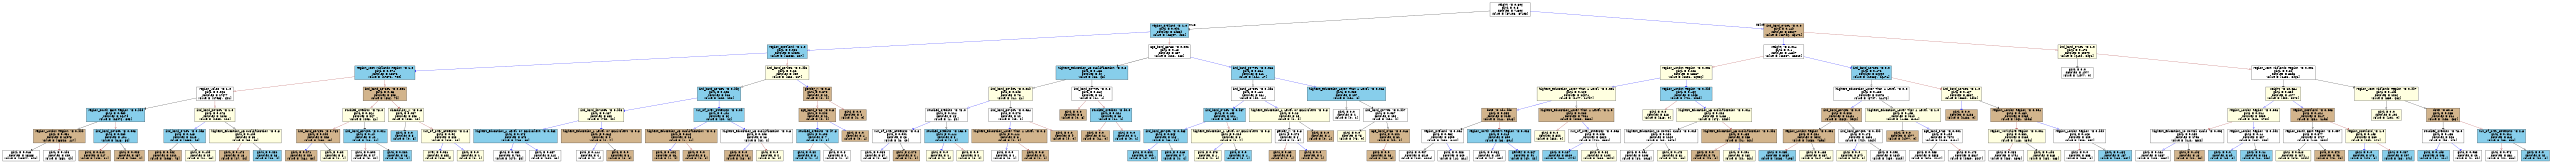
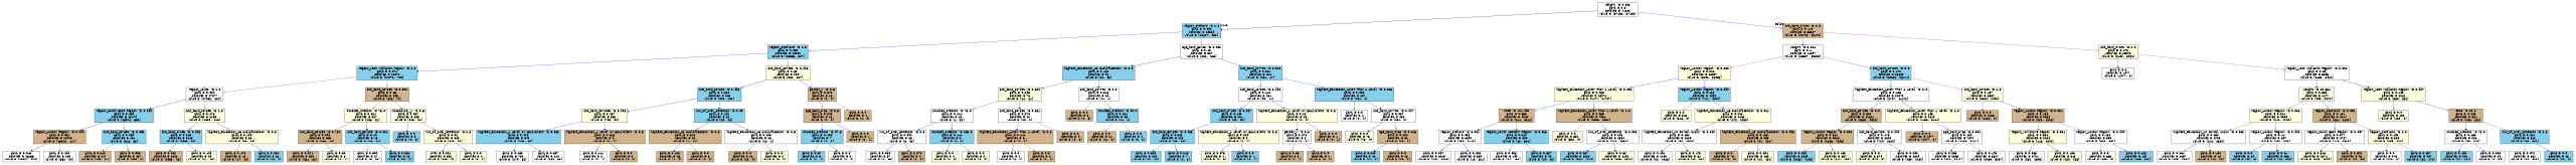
  digraph {
    fontname="DejaVu Sans Mono"
    node [color=black fillcolor=white fontname="DejaVu Sans Mono" shape=box style=filled]
    edge [arrowhead=tee color=black fontname="DejaVu Sans Mono"]
    n1 [label="weight <= 0.806\ngini = 0.5\nsamples = 74806\nvalue = [37403, 37403]"]
    n2 [fillcolor=skyblue label="region_Ireland <= 1.0\ngini = 0.091\nsamples = 19539\nvalue = [18607, 932]"]
    n3 [fillcolor=tan label="imd_band_0-10% <= 0.0\ngini = 0.449\nsamples = 55267\nvalue = [18796, 36471]"]
    n4 [fillcolor=skyblue label="region_Scotland <= 1.0\ngini = 0.081\nsamples = 19202\nvalue = [18385, 817]"]
    n5 [label="age_band_35-55 <= 0.002\ngini = 0.45\nsamples = 337\nvalue = [222, 115]"]
    n6 [label="weight <= 5.014\ngini = 0.4\nsamples = 44897\nvalue = [12387, 32510]"]
    n7 [fillcolor=lightyellow label="imd_band_0-10% <= 1.0\ngini = 0.472\nsamples = 10370\nvalue = [6409, 3961]"]
    n8 [fillcolor=skyblue label="region_West Midlands Region <= 1.0\ngini = 0.074\nsamples = 18272\nvalue = [17572, 700]"]
    n9 [fillcolor=lightyellow label="imd_band_80-90% <= 0.992\ngini = 0.22\nsamples = 930\nvalue = [813, 117]"]
    n10 [fillcolor=skyblue label="highest_education_HE Qualification <= 0.5\ngini = 0.413\nsamples = 96\nvalue = [28, 68]"]
    n11 [fillcolor=skyblue label="imd_band_60-70% <= 0.018\ngini = 0.314\nsamples = 241\nvalue = [194, 47]"]
    n12 [label="region_Wales <= 1.0\ngini = 0.068\nsamples = 17677\nvalue = [17056, 621]"]
    n13 [fillcolor=tan label="imd_band_10-20% <= 0.001\ngini = 0.23\nsamples = 595\nvalue = [516, 79]"]
    n14 [fillcolor=skyblue label="imd_band_20-30% <= 0.996\ngini = 0.208\nsamples = 918\nvalue = [810, 108]"]
    n15 [fillcolor=tan label="gender_M <= 0.5\ngini = 0.375\nsamples = 12\nvalue = [3, 9]"]
    n16 [fillcolor=skyblue label="region_South East Region <= 0.999\ngini = 0.059\nsamples = 16479\nvalue = [15976, 503]"]
    n17 [fillcolor=lightyellow label="imd_band_20-30% <= 1.0\ngini = 0.178\nsamples = 1198\nvalue = [1080, 118]"]
    n18 [fillcolor=lightyellow label="studied_credits <= 75.0\ngini = 0.364\nsamples = 267\nvalue = [203, 64]"]
    n19 [fillcolor=lightyellow label="disability_N <= 0.5\ngini = 0.087\nsamples = 328\nvalue = [313, 15]"]
    n20 [fillcolor=tan label="region_London Region <= 0.999\ngini = 0.054\nsamples = 16075\nvalue = [15628, 447]"]
    n21 [fillcolor=skyblue label="imd_band_20-30% <= 0.003\ngini = 0.239\nsamples = 404\nvalue = [348, 56]"]
    n22 [fillcolor=skyblue label="imd_band_0-10% <= 0.995\ngini = 0.145\nsamples = 1140\nvalue = [1050, 90]"]
    n23 [fillcolor=lightyellow label="highest_education_HE Qualification <= 0.5\ngini = 0.499\nsamples = 58\nvalue = [30, 28]"]
    n24 [label="gini = 0.048\nsamples = 15455\nvalue = [15077, 378]"]
    n25 [label="gini = 0.198\nsamples = 620\nvalue = [551, 69]"]
    n26 [fillcolor=tan label="gini = 0.342\nsamples = 247\nvalue = [193, 54]"]
    n27 [fillcolor=tan label="gini = 0.025\nsamples = 157\nvalue = [155, 2]"]
    n28 [fillcolor=tan label="gini = 0.126\nsamples = 1111\nvalue = [1036, 75]"]
    n29 [fillcolor=lightyellow label="gini = 0.499\nsamples = 29\nvalue = [14, 15]"]
    n30 [fillcolor=tan label="gini = 0.478\nsamples = 43\nvalue = [17, 26]"]
    n31 [fillcolor=skyblue label="gini = 0.231\nsamples = 15\nvalue = [13, 2]"]
    n32 [fillcolor=tan label="imd_band_50-60% <= 0.762\ngini = 0.292\nsamples = 225\nvalue = [185, 40]"]
    n33 [fillcolor=skyblue label="imd_band_50-60% <= 0.024\ngini = 0.49\nsamples = 42\nvalue = [18, 24]"]
    n34 [fillcolor=skyblue label="gini = 0.0\nsamples = 5\nvalue = [0, 5]"]
    n35 [fillcolor=lightyellow label="num_of_prev_attempts <= 2.5\ngini = 0.06\nsamples = 323\nvalue = [313, 10]"]
    n36 [fillcolor=tan label="gini = 0.274\nsamples = 220\nvalue = [184, 36]"]
    n37 [fillcolor=lightyellow label="gini = 0.32\nsamples = 5\nvalue = [1, 4]"]
    n38 [label="gini = 0.302\nsamples = 27\nvalue = [5, 22]"]
    n39 [fillcolor=skyblue label="gini = 0.231\nsamples = 15\nvalue = [13, 2]"]
    n40 [fillcolor=lightyellow label="prev = 0.054\nsamples = 322\nvalue = [313, 9]"]
    n41 [fillcolor=lightyellow label="gini = 0.0\nsamples = 1\nvalue = [0, 1]"]
    n42 [fillcolor=lightyellow label="imd_band_90-100% <= 0.998\ngini = 0.187\nsamples = 882\nvalue = [790, 92]"]
    n43 [fillcolor=skyblue label="num_of_prev_attempts <= 0.09\ngini = 0.494\nsamples = 36\nvalue = [20, 16]"]
    n44 [fillcolor=tan label="age_band_0-35 <= 0.5\ngini = 0.298\nsamples = 11\nvalue = [2, 9]"]
    n45 [fillcolor=tan label="gini = 0.0\nsamples = 1\nvalue = [1, 0]"]
    n46 [fillcolor=skyblue label="highest_education_A Level or Equivalent <= 0.982\ngini = 0.176\nsamples = 873\nvalue = [788, 85]"]
    n47 [fillcolor=tan label="highest_education_A Level or Equivalent <= 0.5\ngini = 0.346\nsamples = 9\nvalue = [2, 7]"]
    n48 [fillcolor=tan label="highest_education_HE Qualification <= 0.5\ngini = 0.346\nsamples = 18\nvalue = [4, 14]"]
    n49 [label="highest_education_HE Qualification <= 0.5\ngini = 0.198\nsamples = 18\nvalue = [16, 2]"]
    n50 [label="gini = 0.132\nsamples = 731\nvalue = [679, 52]"]
    n51 [label="gini = 0.357\nsamples = 142\nvalue = [109, 33]"]
    n52 [label="gini = 0.444\nsamples = 6\nvalue = [2, 4]"]
    n53 [fillcolor=tan label="gini = 0.0\nsamples = 3\nvalue = [0, 3]"]
    n54 [fillcolor=tan label="gini = 0.426\nsamples = 13\nvalue = [4, 9]"]
    n55 [fillcolor=tan label="gini = 0.0\nsamples = 5\nvalue = [0, 5]"]
    n56 [fillcolor=tan label="gini = 0.0\nsamples = 16\nvalue = [16, 0]"]
    n57 [fillcolor=lightyellow label="gini = 0.0\nsamples = 2\nvalue = [0, 2]"]
    n58 [fillcolor=skyblue label="studied_credits <= 97.5\ngini = 0.408\nsamples = 7\nvalue = [2, 5]"]
    n59 [fillcolor=tan label="gini = 0.0\nsamples = 4\nvalue = [0, 4]"]
    n60 [fillcolor=skyblue label="gini = 0.32\nsamples = 5\nvalue = [1, 4]"]
    n61 [label="gini = 0.5\nsamples = 2\nvalue = [1, 1]"]
    n62 [fillcolor=lightyellow label="imd_band_80-90% <= 0.029\ngini = 0.295\nsamples = 78\nvalue = [14, 64]"]
    n63 [label="imd_band_60-70% <= 0.5\ngini = 0.346\nsamples = 18\nvalue = [14, 4]"]
    n64 [label="imd_band_40-50% <= 0.998\ngini = 0.441\nsamples = 134\nvalue = [90, 44]"]
    n65 [fillcolor=skyblue label="highest_education_Lower Than A Level <= 0.018\ngini = 0.055\nsamples = 107\nvalue = [104, 3]"]
    n66 [label="studied_credits <= 75.0\ngini = 0.114\nsamples = 66\nvalue = [4, 62]"]
    n67 [label="imd_band_50-60% <= 0.054\ngini = 0.278\nsamples = 12\nvalue = [10, 2]"]
    n68 [fillcolor=tan label="gini = 0.0\nsamples = 3\nvalue = [0, 3]"]
    n69 [fillcolor=skyblue label="studied_credits <= 90.0\ngini = 0.124\nsamples = 15\nvalue = [14, 1]"]
    n70 [label="num_of_prev_attempts <= 0.5\ngini = 0.091\nsamples = 63\nvalue = [3, 60]"]
    n71 [fillcolor=skyblue label="studied_credits <= 105.0\ngini = 0.444\nsamples = 3\nvalue = [1, 2]"]
    n72 [fillcolor=tan label="highest_education_Lower Than A Level <= 0.5\ngini = 0.444\nsamples = 3\nvalue = [1, 2]"]
    n73 [fillcolor=tan label="gini = 0.0\nsamples = 9\nvalue = [9, 0]"]
    n74 [label="gini = 0.068\nsamples = 57\nvalue = [2, 55]"]
    n75 [fillcolor=tan label="gini = 6.278\nsamples = 6\nvalue = [1, 5]"]
    n76 [fillcolor=lightyellow label="gini = 0.0\nsamples = 1\nvalue = [1, 0]"]
    n77 [fillcolor=lightyellow label="gini = 0.0\nsamples = 2\nvalue = [0, 2]"]
    n78 [label="gini = 0.0\nsamples = 1\nvalue = [0, 1]"]
    n79 [fillcolor=tan label="gini = 0.5\nsamples = 2\nvalue = [1, 1]"]
    n80 [fillcolor=tan label="gini = 0.0\nsamples = 14\nvalue = [14, 0]"]
    n81 [fillcolor=skyblue label="gini = 0.0\nsamples = 1\nvalue = [0, 1]"]
    n82 [fillcolor=skyblue label="imd_band_0-10% <= 0.987\ngini = 0.405\nsamples = 124\nvalue = [89, 35]"]
    n83 [fillcolor=lightyellow label="highest_education_A Level or Equivalent <= 0.5\ngini = 0.18\nsamples = 10\nvalue = [1, 9]"]
    n84 [label="gini = 0.0\nsamples = 1\nvalue = [0, 1]"]
    n85 [label="imd_band_60-70% <= 0.997\ngini = 0.037\nsamples = 106\nvalue = [104, 2]"]
    n86 [fillcolor=skyblue label="imd_band_50-60% <= 0.985\ngini = 0.366\nsamples = 116\nvalue = [88, 28]"]
    n87 [fillcolor=lightyellow label="highest_education_A Level or Equivalent <= 0.5\ngini = 0.219\nsamples = 8\nvalue = [1, 7]"]
    n88 [label="gender_M <= 0.5\ngini = 0.278\nsamples = 6\nvalue = [1, 5]"]
    n89 [fillcolor=tan label="gini = 0.0\nsamples = 4\nvalue = [0, 4]"]
    n90 [fillcolor=skyblue label="gini = 0.322\nsamples = 109\nvalue = [87, 22]"]
    n91 [fillcolor=skyblue label="gini = 0.245\nsamples = 7\nvalue = [1, 6]"]
    n92 [fillcolor=lightyellow label="gini = 0.375\nsamples = 4\nvalue = [1, 3]"]
    n93 [fillcolor=skyblue label="gini = 0.0\nsamples = 4\nvalue = [0, 4]"]
    n94 [fillcolor=tan label="gini = 0.32\nsamples = 5\nvalue = [1, 4]"]
    n95 [fillcolor=tan label="gini = 0.0\nsamples = 1\nvalue = [0, 1]"]
    n96 [fillcolor=lightyellow label="gini = 0.0\nsamples = 75\nvalue = [75, 0]"]
    n97 [fillcolor=tan label="age_band_0-35 <= 0.048\ngini = 0.121\nsamples = 31\nvalue = [29, 2]"]
+   n98 [fillcolor=skyblue label="gini = 0.219\nsamples = 16\nvalue = [14, 2]"]
    n99 [fillcolor=tan label="gini = 0.0\nsamples = 15\nvalue = [15, 0]"]
    n100 [fillcolor=lightyellow label="region_London Region <= 0.002\ngini = 0.212\nsamples = 18237\nvalue = [2201, 16036]"]
    n101 [fillcolor=skyblue label="imd_band_10-20% <= 0.0\ngini = 0.472\nsamples = 26660\nvalue = [10186, 16474]"]
    n102 [label="gini = 0.0\nsamples = 4977\nvalue = [4977, 0]"]
    n103 [label="region_West Midlands Region <= 0.001\ngini = 0.39\nsamples = 5393\nvalue = [1432, 3961]"]
    n104 [fillcolor=lightyellow label="highest_education_Lower Than A Level <= 0.001\ngini = 0.165\nsamples = 16274\nvalue = [1477, 14797]"]
    n105 [fillcolor=skyblue label="region_London Region <= 0.999\ngini = 0.466\nsamples = 1963\nvalue = [724, 1239]"]
    n106 [label="highest_education_Lower Than A Level <= 0.0\ngini = 0.435\nsamples = 21273\nvalue = [6797, 14476]"]
    n107 [fillcolor=lightyellow label="imd_band_10-20% <= 1.0\ngini = 0.467\nsamples = 5387\nvalue = [3389, 1998]"]
    n108 [fillcolor=tan label="date <= 194.995\ngini = 0.052\nsamples = 9190\nvalue = [244, 8946]"]
    n109 [fillcolor=tan label="highest_education_Lower Than A Level <= 1.0\ngini = 0.288\nsamples = 7084\nvalue = [1233, 5851]"]
    n110 [fillcolor=lightyellow label="gini = 0.0\nsamples = 548\nvalue = [548, 0]"]
    n111 [fillcolor=lightyellow label="highest_education_HE Qualification <= 0.014\ngini = 0.218\nsamples = 1415\nvalue = [176, 1239]"]
    n112 [label="region_Ireland <= 0.004\ngini = 0.036\nsamples = 8600\nvalue = [158, 8442]"]
    n113 [fillcolor=skyblue label="region_North Western Region <= 0.013\ngini = 0.249\nsamples = 590\nvalue = [86, 504]"]
    n114 [fillcolor=lightyellow label="gini = 0.0\nsamples = 522\nvalue = [522, 0]"]
    n115 [label="num_of_prev_attempts <= 0.005\ngini = 0.193\nsamples = 6562\nvalue = [711, 5851]"]
    n116 [label="gini = 0.027\nsamples = 8240\nvalue = [112, 8128]"]
    n117 [label="gini = 0.223\nsamples = 360\nvalue = [46, 314]"]
    n118 [label="gini = 0.066\nsamples = 499\nvalue = [17, 482]"]
-   n119 [fillcolor=skyblue label="gender = 0.367\nsamples = 91\nvalue = [69, 22]"]
+   n119 [fillcolor=skyblue label="gini = 0.367\nsamples = 91\nvalue = [69, 22]"]
    n120 [fillcolor=skyblue label="gini = 0.137\nsamples = 5160\nvalue = [381, 4779]"]
    n121 [fillcolor=lightyellow label="gini = 0.36\nsamples = 1402\nvalue = [330, 1072]"]
    n122 [label="highest_education_No Formal quals <= 0.019\ngini = 0.131\nsamples = 1160\nvalue = [82, 1078]"]
    n123 [fillcolor=tan label="highest_education_HE Qualification <= 0.998\ngini = 0.465\nsamples = 255\nvalue = [94, 161]"]
    n124 [label="gini = 0.104\nsamples = 1106\nvalue = [61, 1045]"]
    n125 [fillcolor=lightyellow label="gini = 0.475\nsamples = 54\nvalue = [21, 33]"]
    n126 [fillcolor=tan label="gini = 0.0\nsamples = 73\nvalue = [73, 0]"]
    n127 [fillcolor=lightyellow label="gini = 0.204\nsamples = 182\nvalue = [21, 161]"]
    n128 [fillcolor=tan label="imd_band_50-60% <= 0.0\ngini = 0.328\nsamples = 11424\nvalue = [2362, 9062]"]
    n129 [fillcolor=lightyellow label="highest_education_Lower Than A Level <= 1.0\ngini = 0.495\nsamples = 9849\nvalue = [4435, 5414]"]
    n130 [fillcolor=tan label="gini = 0.0\nsamples = 2428\nvalue = [2428, 0]"]
    n131 [fillcolor=tan label="region_London Region <= 0.004\ngini = 0.439\nsamples = 2959\nvalue = [961, 1998]"]
    n132 [fillcolor=tan label="region_London Region <= 0.001\ngini = 0.284\nsamples = 9526\nvalue = [1633, 7893]"]
    n133 [label="imd_band_50-60% <= 0.999\ngini = 0.473\nsamples = 1898\nvalue = [729, 1169]"]
    n134 [fillcolor=tan label="gini = 0.0\nsamples = 1977\nvalue = [1977, 0]"]
    n135 [label="age_band_0-35 <= 0.001\ngini = 0.429\nsamples = 7872\nvalue = [2458, 5414]"]
    n136 [fillcolor=skyblue label="gini = 0.252\nsamples = 8689\nvalue = [1286, 7403]"]
    n137 [fillcolor=lightyellow label="gini = 0.485\nsamples = 837\nvalue = [347, 490]"]
    n138 [fillcolor=lightyellow label="gini = 0.0\nsamples = 579\nvalue = [579, 0]"]
    n139 [label="gini = 0.202\nsamples = 1319\nvalue = [150, 1169]"]
    n140 [label="gini = 0.255\nsamples = 2525\nvalue = [378, 2147]"]
    n141 [label="gini = 0.475\nsamples = 5347\nvalue = [2080, 3267]"]
    n142 [fillcolor=lightyellow label="region_Yorkshire Region <= 0.004\ngini = 0.331\nsamples = 2139\nvalue = [448, 1691]"]
    n143 [label="region_London Region <= 0.999\ngini = 0.468\nsamples = 820\nvalue = [513, 307]"]
    n144 [label="gini = 0.268\nsamples = 1794\nvalue = [286, 1508]"]
    n145 [fillcolor=lightyellow label="gini = 0.498\nsamples = 345\nvalue = [162, 183]"]
    n146 [label="gini = 0.0\nsamples = 333\nvalue = [333, 0]"]
    n147 [fillcolor=skyblue label="gini = 0.466\nsamples = 487\nvalue = [180, 307]"]
    n148 [fillcolor=lightyellow label="weight <= 10.054\ngini = 0.339\nsamples = 4177\nvalue = [902, 3275]"]
    n149 [fillcolor=lightyellow label="region_West Midlands Region <= 0.997\ngini = 0.492\nsamples = 1216\nvalue = [530, 686]"]
    n150 [fillcolor=lightyellow label="region_London Region <= 0.008\ngini = 0.214\nsamples = 2030\nvalue = [248, 1782]"]
    n151 [fillcolor=tan label="region_Scotland <= 0.003\ngini = 0.424\nsamples = 2147\nvalue = [654, 1493]"]
    n152 [fillcolor=lightyellow label="gini = 0.0\nsamples = 402\nvalue = [402, 0]"]
    n153 [fillcolor=tan label="date <= 50.5\ngini = 0.265\nsamples = 814\nvalue = [128, 686]"]
    n154 [label="highest_education_No Formal quals <= 0.006\ngini = 0.152\nsamples = 1703\nvalue = [141, 1562]"]
    n155 [label="region_London Region <= 0.992\ngini = 0.44\nsamples = 327\nvalue = [107, 220]"]
    n156 [label="region_South East Region <= 0.007\ngini = 0.377\nsamples = 1767\nvalue = [445, 1322]"]
    n157 [fillcolor=lightyellow label="region_Scotland <= 1.0\ngini = 0.495\nsamples = 380\nvalue = [209, 171]"]
    n158 [label="gini = 0.134\nsamples = 1657\nvalue = [120, 1537]"]
    n159 [fillcolor=tan label="gini = 0.496\nsamples = 46\nvalue = [21, 25]"]
    n160 [fillcolor=skyblue label="gini = 0.0\nsamples = 89\nvalue = [89, 0]"]
    n161 [fillcolor=skyblue label="gini = 0.14\nsamples = 238\nvalue = [18, 220]"]
    n162 [fillcolor=lightyellow label="gini = 0.348\nsamples = 1674\nvalue = [375, 1299]"]
    n163 [fillcolor=tan label="gini = 0.372\nsamples = 93\nvalue = [70, 23]"]
-   n164 [fillcolor=skyblue label="gini = 0.0\nsamples = 173\nvalue = [173, 0]"]
+   n164 [label="gini = 0.0\nsamples = 173\nvalue = [173, 0]"]
    n165 [fillcolor=skyblue label="gini = 0.287\nsamples = 207\nvalue = [36, 171]"]
    n166 [label="studied_credits <= 75.0\ngini = 0.458\nsamples = 268\nvalue = [95, 173]"]
    n167 [fillcolor=skyblue label="num_of_prev_attempts <= 2.5\ngini = 0.114\nsamples = 546\nvalue = [33, 513]"]
    n168 [fillcolor=skyblue label="gini = 0.495\nsamples = 208\nvalue = [94, 114]"]
    n169 [label="gini = 0.033\nsamples = 60\nvalue = [1, 59]"]
    n170 [label="gini = 0.076\nsamples = 534\nvalue = [21, 513]"]
    n171 [fillcolor=skyblue label="gini = 0.0\nsamples = 12\nvalue = [12, 0]"]
    n1 -> n2 [headlabel=True labelangle=45 labeldistance=2.5]
    n1 -> n3 [arrowhead=onormal color=blue headlabel=False labelangle=-45 labeldistance=2.5]
    n2 -> n4 [arrowhead=onormal color=blue]
    n2 -> n5 [arrowhead=onormal color=brown]
    n3 -> n6 [color=blue]
    n3 -> n7 [arrowhead=onormal color=brown]
    n4 -> n8 [color=blue]
    n4 -> n9 [arrowhead=onormal color=brown]
    n5 -> n10
    n5 -> n11 [arrowhead=onormal color=blue]
    n6 -> n100 [arrowhead=onormal color=brown]
    n6 -> n101 [color=blue]
    n7 -> n102
    n7 -> n103 [arrowhead=onormal color=brown]
    n8 -> n12 [arrowhead=onormal color=brown]
    n8 -> n13 [arrowhead=onormal color=brown]
    n9 -> n14 [arrowhead=onormal]
    n9 -> n15 [color=blue]
    n10 -> n62 [arrowhead=onormal]
    n10 -> n63
    n11 -> n64 [arrowhead=onormal]
    n11 -> n65 [arrowhead=onormal color=blue]
    n12 -> n16
    n12 -> n17 [arrowhead=onormal color=brown]
    n13 -> n18 [arrowhead=onormal color=brown]
    n13 -> n19 [color=brown]
    n14 -> n42 [color=blue]
    n14 -> n43 [color=blue]
    n15 -> n44 [arrowhead=onormal color=brown]
    n15 -> n45 [arrowhead=onormal color=brown]
    n16 -> n20 [arrowhead=onormal]
    n16 -> n21 [arrowhead=onormal color=brown]
    n17 -> n22 [arrowhead=onormal color=blue]
    n17 -> n23 [arrowhead=onormal]
    n18 -> n32 [arrowhead=onormal color=brown]
    n18 -> n33
    n19 -> n34
    n19 -> n35 [arrowhead=onormal color=brown]
    n20 -> n24
    n20 -> n25 [color=brown]
    n21 -> n26 [color=brown]
    n21 -> n27 [arrowhead=onormal]
    n22 -> n28
    n22 -> n29
    n23 -> n30 [arrowhead=onormal color=brown]
    n23 -> n31 [arrowhead=onormal]
    n32 -> n36 [color=blue]
    n32 -> n37
    n33 -> n38 [arrowhead=onormal color=brown]
    n33 -> n39
    n35 -> n40 [color=blue]
    n35 -> n41 [arrowhead=onormal color=blue]
    n42 -> n46 [arrowhead=onormal color=blue]
    n42 -> n47 [color=blue]
    n43 -> n48 [arrowhead=onormal color=blue]
    n43 -> n49 [color=blue]
    n44 -> n58 [color=blue]
    n44 -> n59 [arrowhead=onormal color=blue]
    n46 -> n50 [color=blue]
    n46 -> n51 [color=blue]
    n47 -> n52 [arrowhead=onormal color=blue]
    n47 -> n53
    n48 -> n54 [color=blue]
    n48 -> n55 [arrowhead=onormal color=brown]
    n49 -> n56 [arrowhead=onormal color=blue]
    n49 -> n57 [color=brown]
    n58 -> n60 [color=brown]
    n58 -> n61
    n62 -> n66 [arrowhead=onormal color=blue]
    n62 -> n67
    n63 -> n68 [arrowhead=onormal color=brown]
    n63 -> n69 [arrowhead=onormal color=brown]
    n64 -> n82 [color=blue]
    n64 -> n83 [arrowhead=onormal color=blue]
    n65 -> n84 [arrowhead=onormal]
    n65 -> n85
    n66 -> n70 [color=blue]
    n66 -> n71 [arrowhead=onormal]
    n67 -> n72 [color=blue]
    n67 -> n73 [arrowhead=onormal color=brown]
    n69 -> n80 [color=brown]
    n69 -> n81 [arrowhead=onormal color=brown]
    n70 -> n74 [arrowhead=onormal color=blue]
    n70 -> n75
    n71 -> n76 [color=blue]
    n71 -> n77 [arrowhead=onormal color=brown]
    n72 -> n78 [arrowhead=onormal color=blue]
    n72 -> n79 [color=brown]
    n82 -> n86 [arrowhead=onormal color=blue]
    n82 -> n87 [arrowhead=onormal color=brown]
    n83 -> n88
    n83 -> n89
    n85 -> n96
    n85 -> n97 [arrowhead=onormal]
    n86 -> n90 [color=blue]
    n86 -> n91 [arrowhead=onormal]
    n87 -> n92 [arrowhead=onormal color=blue]
    n87 -> n93
    n88 -> n94 [arrowhead=onormal color=brown]
    n88 -> n95 [color=blue]
+   n97 -> n98
    n97 -> n99 [color=brown]
    n100 -> n104 [arrowhead=onormal color=blue]
    n100 -> n105 [color=blue]
    n101 -> n106 [arrowhead=onormal]
    n101 -> n107 [color=brown]
    n103 -> n148
    n103 -> n149
    n104 -> n108 [arrowhead=onormal color=blue]
    n104 -> n109 [arrowhead=onormal]
    n105 -> n110 [arrowhead=onormal color=brown]
    n105 -> n111 [color=blue]
    n106 -> n128 [arrowhead=onormal color=blue]
    n106 -> n129 [arrowhead=onormal]
    n107 -> n130 [color=blue]
    n107 -> n131
    n108 -> n112
    n108 -> n113 [color=brown]
    n109 -> n114 [arrowhead=onormal color=brown]
    n109 -> n115 [arrowhead=onormal color=blue]
    n111 -> n122
    n111 -> n123 [color=brown]
    n112 -> n116 [arrowhead=onormal]
    n112 -> n117 [color=blue]
    n113 -> n118 [arrowhead=onormal color=blue]
    n113 -> n119 [color=blue]
    n115 -> n120 [color=blue]
    n115 -> n121
    n122 -> n124
    n122 -> n125
    n123 -> n126 [arrowhead=onormal color=brown]
    n123 -> n127 [arrowhead=onormal color=blue]
    n128 -> n132
    n128 -> n133 [arrowhead=onormal]
    n129 -> n134
    n129 -> n135 [arrowhead=onormal color=blue]
    n131 -> n142 [color=brown]
    n131 -> n143 [arrowhead=onormal color=blue]
    n132 -> n136 [color=brown]
    n132 -> n137 [arrowhead=onormal]
    n133 -> n138 [color=blue]
    n133 -> n139
    n135 -> n140
    n135 -> n141 [color=brown]
    n142 -> n144 [color=brown]
    n142 -> n145
    n143 -> n146 [color=brown]
    n143 -> n147 [arrowhead=onormal]
    n148 -> n150 [arrowhead=onormal color=blue]
    n148 -> n151 [arrowhead=onormal color=blue]
    n149 -> n152 [arrowhead=onormal]
    n149 -> n153 [arrowhead=onormal]
    n150 -> n154 [color=brown]
    n150 -> n155 [arrowhead=onormal color=blue]
    n151 -> n156 [arrowhead=onormal]
    n151 -> n157 [color=brown]
    n153 -> n166
    n153 -> n167 [arrowhead=onormal color=brown]
    n154 -> n158 [arrowhead=onormal color=blue]
    n154 -> n159
    n155 -> n160 [arrowhead=onormal color=blue]
    n155 -> n161
    n156 -> n162
    n156 -> n163
    n157 -> n164 [color=blue]
    n157 -> n165 [color=brown]
    n166 -> n168 [color=blue]
    n166 -> n169 [color=blue]
    n167 -> n170 [arrowhead=onormal color=brown]
    n167 -> n171 [arrowhead=onormal]
  }
